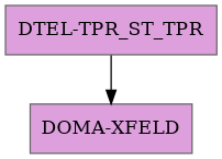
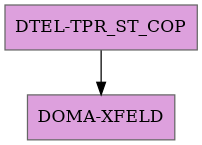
  digraph {
    node [color=gray40 shape=box style=filled fillcolor=plum]
-   "DTEL-TPR_ST_COP" [label="DTEL-TPR_ST_TPR"]
+   "DTEL-TPR_ST_COP"
    "DOMA-XFELD"
    "DTEL-TPR_ST_COP" -> "DOMA-XFELD"
  }
